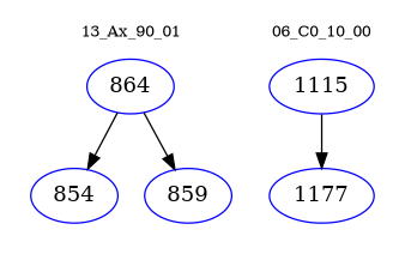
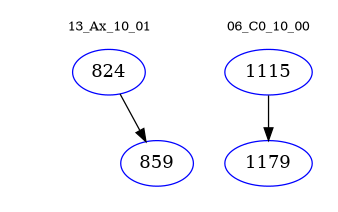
  digraph {
    node [color=blue]
    edge [color=black]
-   n1 [label=864]
-   n2 [label=854]
+   n1 [label=824]
    n3 [label=859]
    n4 [label=1115]
-   n5 [label=1177]
+   n5 [label=1179]
    subgraph cluster_1 {
      color=white
      fontsize=10
-     label="13_Ax_90_01"
+     label="13_Ax_10_01"
      n1
-     n2
      n3
    }
    subgraph cluster_2 {
      color=white
      fontsize=10
      label="06_C0_10_00"
      n4
      n5
    }
-   n1 -> n2
    n1 -> n3
    n4 -> n5
  }
